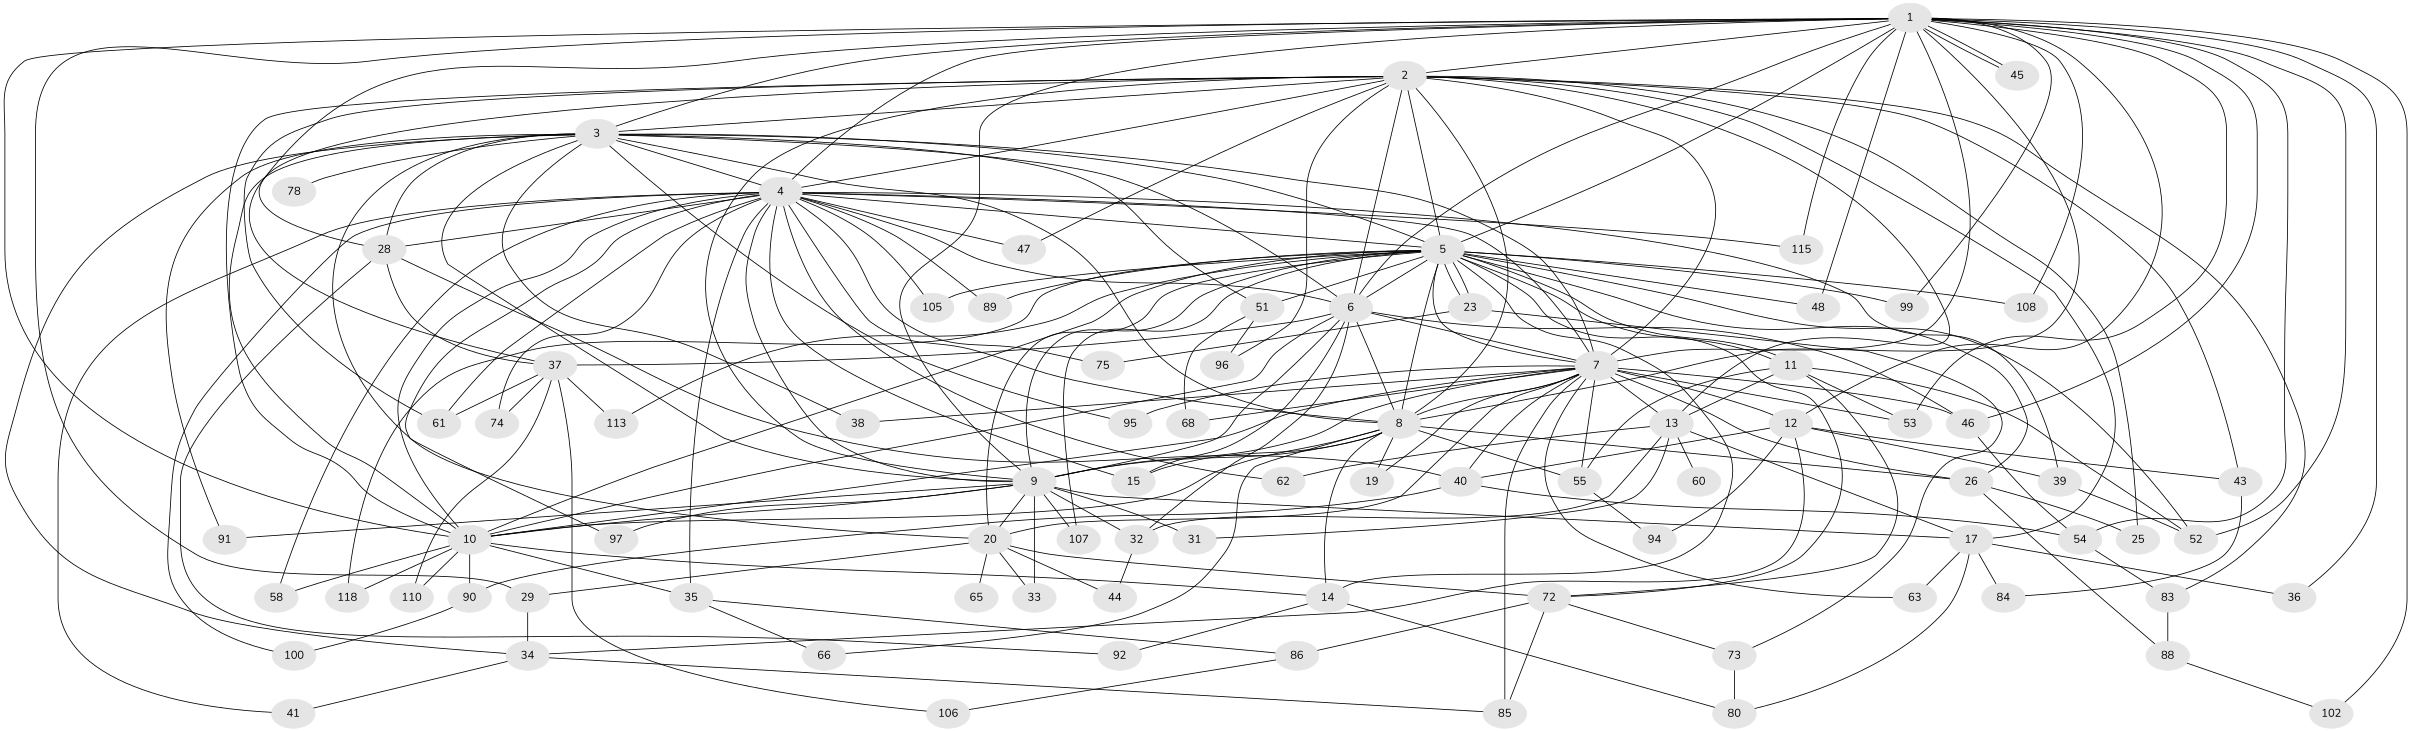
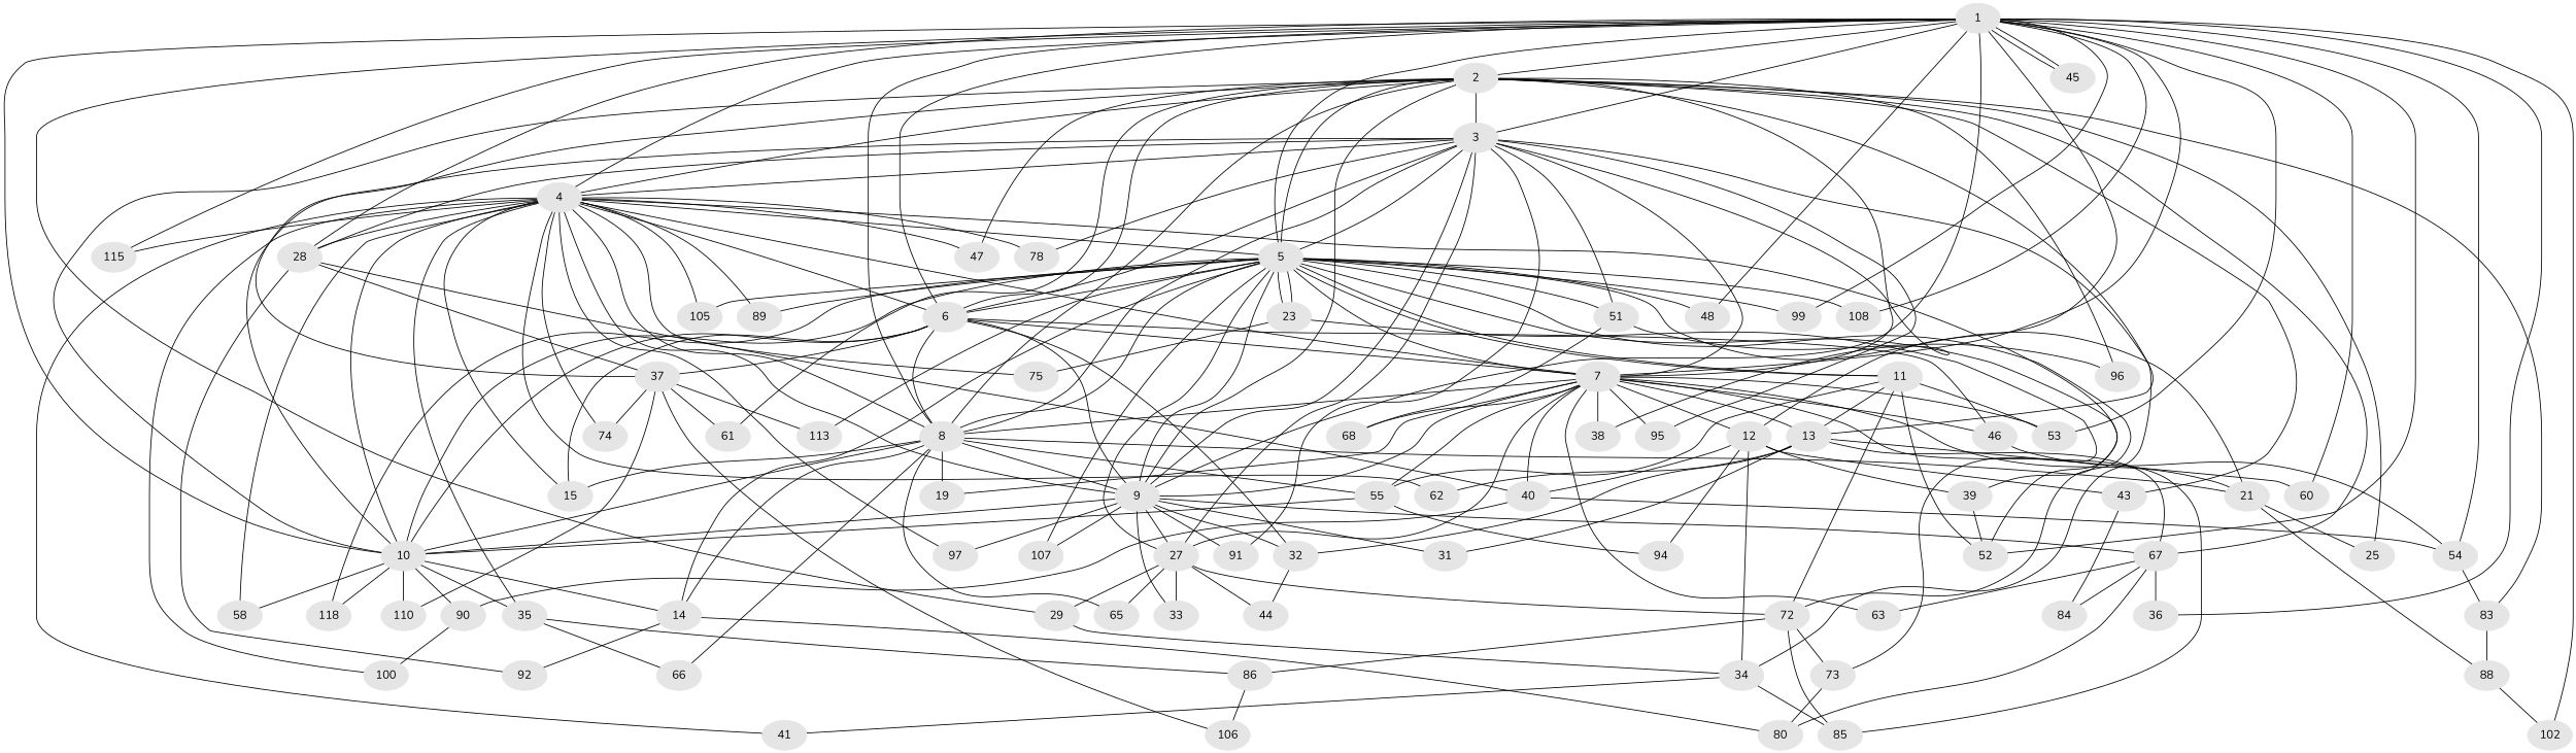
  graph {
    fontname=Nunito
    node [color=gray90 fontname=Nunito style=filled]
    edge [fontname=Nunito]
    1 [super="+24"]
    2 [super="+18"]
    3 [super="+59"]
    4 [super="+30"]
    5 [super="+42"]
    6
    7 [super="+98"]
    8 [super="+76"]
    9 [super="+27"]
    10 [super="+26"]
    12 [super="+16"]
    28 [super="+50"]
    29
    36
    45
    48
    52 [super="+79"]
    53
    54 [super="+67"]
    60
    99
    102
    108
    115
    13 [super="+56"]
-   17 [super="+57"]
+   17 [super="+57" label=67]
    25
    37 [super="+101"]
    43
    47
    61
    83
    96
-   20 [super="+22"]
+   20 [super="+22" label=27]
    34 [super="+71"]
    38
    51
    78
    91
    95
    15 [super="+104"]
    35 [super="+70"]
    39
    41
    58
    62
    74
    75
    89
    97
    100
    105
    11 [super="+114"]
    14 [super="+93"]
-   21 [super="+77" label=26]
+   21 [super="+77"]
    23
    72 [super="+87"]
    107
    n59 [label=118]
    113
    32 [super="+64"]
    46
    19
    40 [super="+69"]
    55 [super="+112"]
    63
    68
    85 [super="+103"]
    65
    66
    31
    33
    90
    110
    94
    92
    80 [super="+81"]
    84
    106
    88
    44
    86 [super="+109"]
    73
    1 -- 2 [weight=2]
    1 -- 3
    1 -- 4 [weight=2]
    1 -- 5
    1 -- 6
    1 -- 7
    1 -- 8
    1 -- 9
    1 -- 10
    1 -- 12
    1 -- 28
    1 -- 29
    1 -- 36
    1 -- 45
    1 -- 45
    1 -- 48
    1 -- 52
    1 -- 53
    1 -- 54
-   1 -- 46
+   1 -- 60
    1 -- 99
    1 -- 102
    1 -- 108
    1 -- 115
    2 -- 3 [weight=2]
    2 -- 4
    2 -- 5
    2 -- 6
    2 -- 7
    2 -- 8
    2 -- 9
    2 -- 10
    2 -- 13
    2 -- 17
    2 -- 25
    2 -- 37
    2 -- 43
    2 -- 47
    2 -- 61
    2 -- 83
    2 -- 96
    3 -- 4
    3 -- 5
    3 -- 6
    3 -- 7
    3 -- 8
    3 -- 9
    3 -- 10
    3 -- 28
    3 -- 20
    3 -- 34
    3 -- 38
    3 -- 51
    3 -- 78
    3 -- 91
    3 -- 95
    4 -- 5
    4 -- 6
    4 -- 7
    4 -- 8
    4 -- 9
    4 -- 10 [weight=2]
    4 -- 28
    4 -- 115
    4 -- 47
-   4 -- 61
+   4 -- 78
    4 -- 15
    4 -- 35 [weight=2]
    4 -- 39
    4 -- 41
    4 -- 58
    4 -- 62
    4 -- 74
    4 -- 75
    4 -- 89
    4 -- 97
    4 -- 100
    4 -- 105
    5 -- 6
    5 -- 7
    5 -- 8 [weight=2]
    5 -- 9
    5 -- 10
    5 -- 48
    5 -- 52
    5 -- 99
    5 -- 108
    5 -- 20
    5 -- 51
    5 -- 89
    5 -- 105
    5 -- 11
    5 -- 11
    5 -- 14
    5 -- 21
    5 -- 23
    5 -- 23
    5 -- 72
    5 -- 107
    5 -- n59
    5 -- 113
    6 -- 7
    6 -- 8
    6 -- 9
    6 -- 10 [weight=2]
    6 -- 37
    6 -- 15
    6 -- 32
    6 -- 46
    7 -- 8
    7 -- 9
-   7 -- 10
+   55 -- 10
    7 -- 12 [weight=2]
    7 -- 53
    7 -- 13
    7 -- 20
    7 -- 38
    7 -- 95
    7 -- 21
    7 -- 46
    7 -- 19
    7 -- 40
    7 -- 55
    7 -- 63
    7 -- 68
    7 -- 85
    8 -- 9
    8 -- 10
    8 -- 15
    8 -- 14
    8 -- 21
    8 -- 19
    8 -- 55
+   8 -- 65
    8 -- 66
    9 -- 10
    9 -- 17
    9 -- 20
    9 -- 91
    9 -- 97
    9 -- 107
    9 -- 32
    9 -- 31
    9 -- 33
    10 -- 35
    10 -- 58
    10 -- 14
    10 -- n59
    10 -- 90
    10 -- 110
    12 -- 43
    12 -- 34
    12 -- 39
    12 -- 40
    12 -- 94
    28 -- 37
    28 -- 40
    28 -- 92
    29 -- 34
    54 -- 83
    13 -- 60
    13 -- 17
    13 -- 62
    13 -- 32
    13 -- 31
    17 -- 36
    17 -- 63
    17 -- 80
    17 -- 84
    37 -- 61
    37 -- 74
    37 -- 113
    37 -- 110
    37 -- 106
    43 -- 84
    83 -- 88
    20 -- 29
    20 -- 72
    20 -- 65
    20 -- 33
    20 -- 44
    34 -- 41
    34 -- 85
    51 -- 96
    51 -- 68
    35 -- 66
    35 -- 86
    39 -- 52
    11 -- 52
    11 -- 53
    11 -- 13
    11 -- 72
    11 -- 55
    14 -- 92
    14 -- 80
    21 -- 25
    21 -- 88
    23 -- 75
    23 -- 73
    72 -- 85
    72 -- 86 [weight=2]
    72 -- 73
    32 -- 44
    46 -- 54
    40 -- 54
    40 -- 90
    55 -- 94
    90 -- 100
    88 -- 102
    86 -- 106
    73 -- 80
  }
